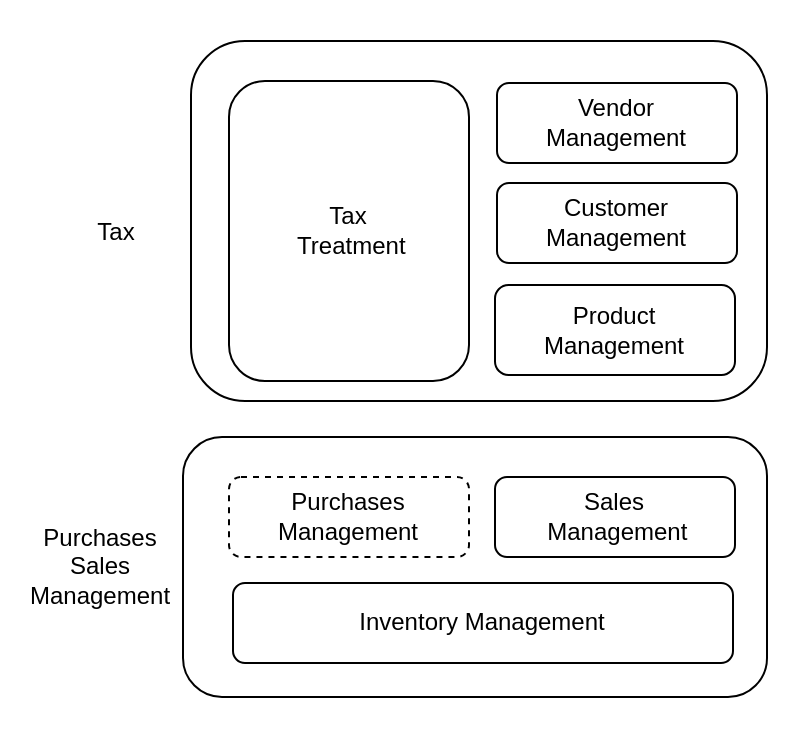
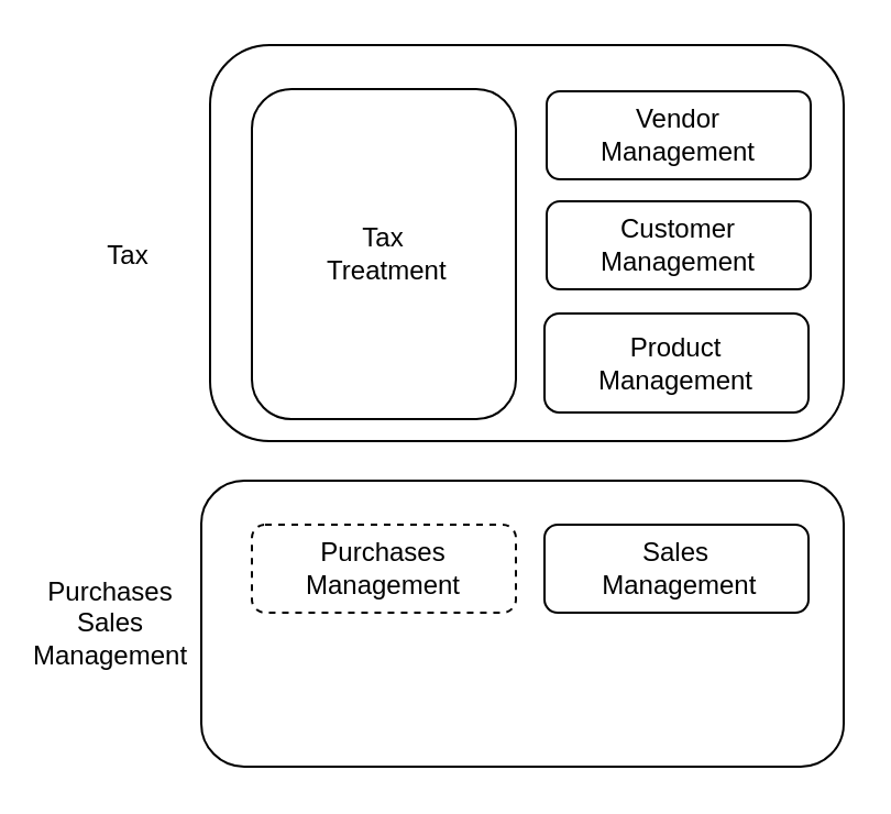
  <mxCell id="0" />
  <mxCell id="1" parent="0" />
  <mxCell id="2" value="&lt;div&gt;Product &lt;br&gt;&lt;/div&gt;&lt;div&gt;Management&lt;/div&gt;" style="rounded=1;whiteSpace=wrap;html=1;" vertex="1" parent="1"><mxGeometry x="247" y="142" width="120" height="45" as="geometry" /></mxCell>
- <mxCell id="3" value="Inventory Management" style="rounded=1;whiteSpace=wrap;html=1;" vertex="1" parent="1"><mxGeometry x="116" y="291" width="250" height="40" as="geometry" /></mxCell>
  <mxCell id="4" value="&lt;div&gt;Vendor &lt;br&gt;&lt;/div&gt;&lt;div&gt;Management&lt;/div&gt;" style="rounded=1;whiteSpace=wrap;html=1;" vertex="1" parent="1"><mxGeometry x="248" y="41" width="120" height="40" as="geometry" /></mxCell>
  <mxCell id="5" value="Purchases Management" style="rounded=1;whiteSpace=wrap;html=1;dashed=1;" vertex="1" parent="1"><mxGeometry x="114" y="238" width="120" height="40" as="geometry" /></mxCell>
  <mxCell id="6" value="Customer Management" style="rounded=1;whiteSpace=wrap;html=1;" vertex="1" parent="1"><mxGeometry x="248" y="91" width="120" height="40" as="geometry" /></mxCell>
  <mxCell id="7" value="&lt;div&gt;Sales&lt;/div&gt;&lt;div&gt;&amp;nbsp;Management&lt;/div&gt;" style="rounded=1;whiteSpace=wrap;html=1;" vertex="1" parent="1"><mxGeometry x="247" y="238" width="120" height="40" as="geometry" /></mxCell>
  <mxCell id="8" value="&lt;div&gt;Tax&lt;/div&gt;&lt;div&gt;&amp;nbsp;Treatment&lt;/div&gt;" style="rounded=1;whiteSpace=wrap;html=1;" vertex="1" parent="1"><mxGeometry x="114" y="40" width="120" height="150" as="geometry" /></mxCell>
  <mxCell id="9" value="" style="rounded=1;whiteSpace=wrap;html=1;fillColor=none;" vertex="1" parent="1"><mxGeometry x="95" y="20" width="288" height="180" as="geometry" /></mxCell>
  <mxCell id="10" value="Tax" style="text;html=1;strokeColor=none;fillColor=none;align=center;verticalAlign=middle;whiteSpace=wrap;rounded=0;" vertex="1" parent="1"><mxGeometry x="28" y="101" width="60" height="30" as="geometry" /></mxCell>
  <mxCell id="11" value="" style="rounded=1;whiteSpace=wrap;html=1;fillColor=none;" vertex="1" parent="1"><mxGeometry x="91" y="218" width="292" height="130" as="geometry" /></mxCell>
  <mxCell id="12" value="&lt;div&gt;Purchases &lt;br&gt;&lt;/div&gt;&lt;div&gt;Sales Management&lt;br&gt;&lt;/div&gt;" style="text;html=1;strokeColor=none;fillColor=none;align=center;verticalAlign=middle;whiteSpace=wrap;rounded=0;" vertex="1" parent="1"><mxGeometry x="20" y="268" width="60" height="30" as="geometry" /></mxCell>
